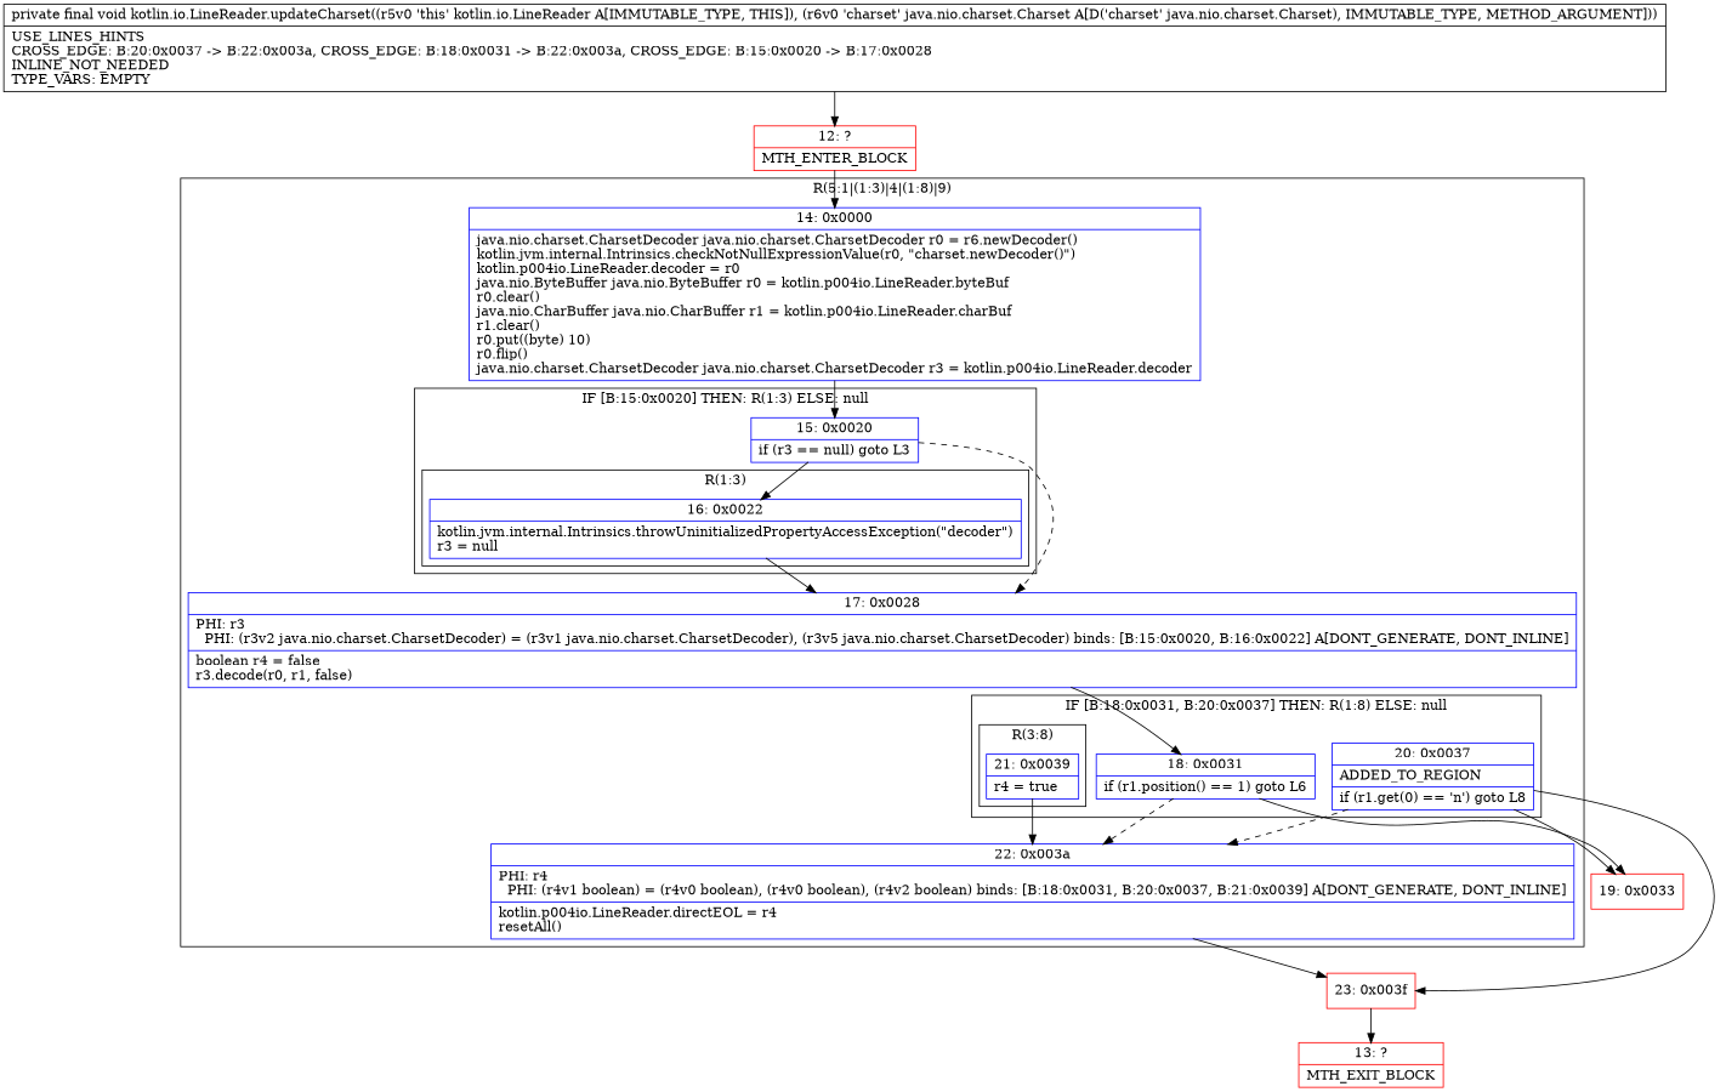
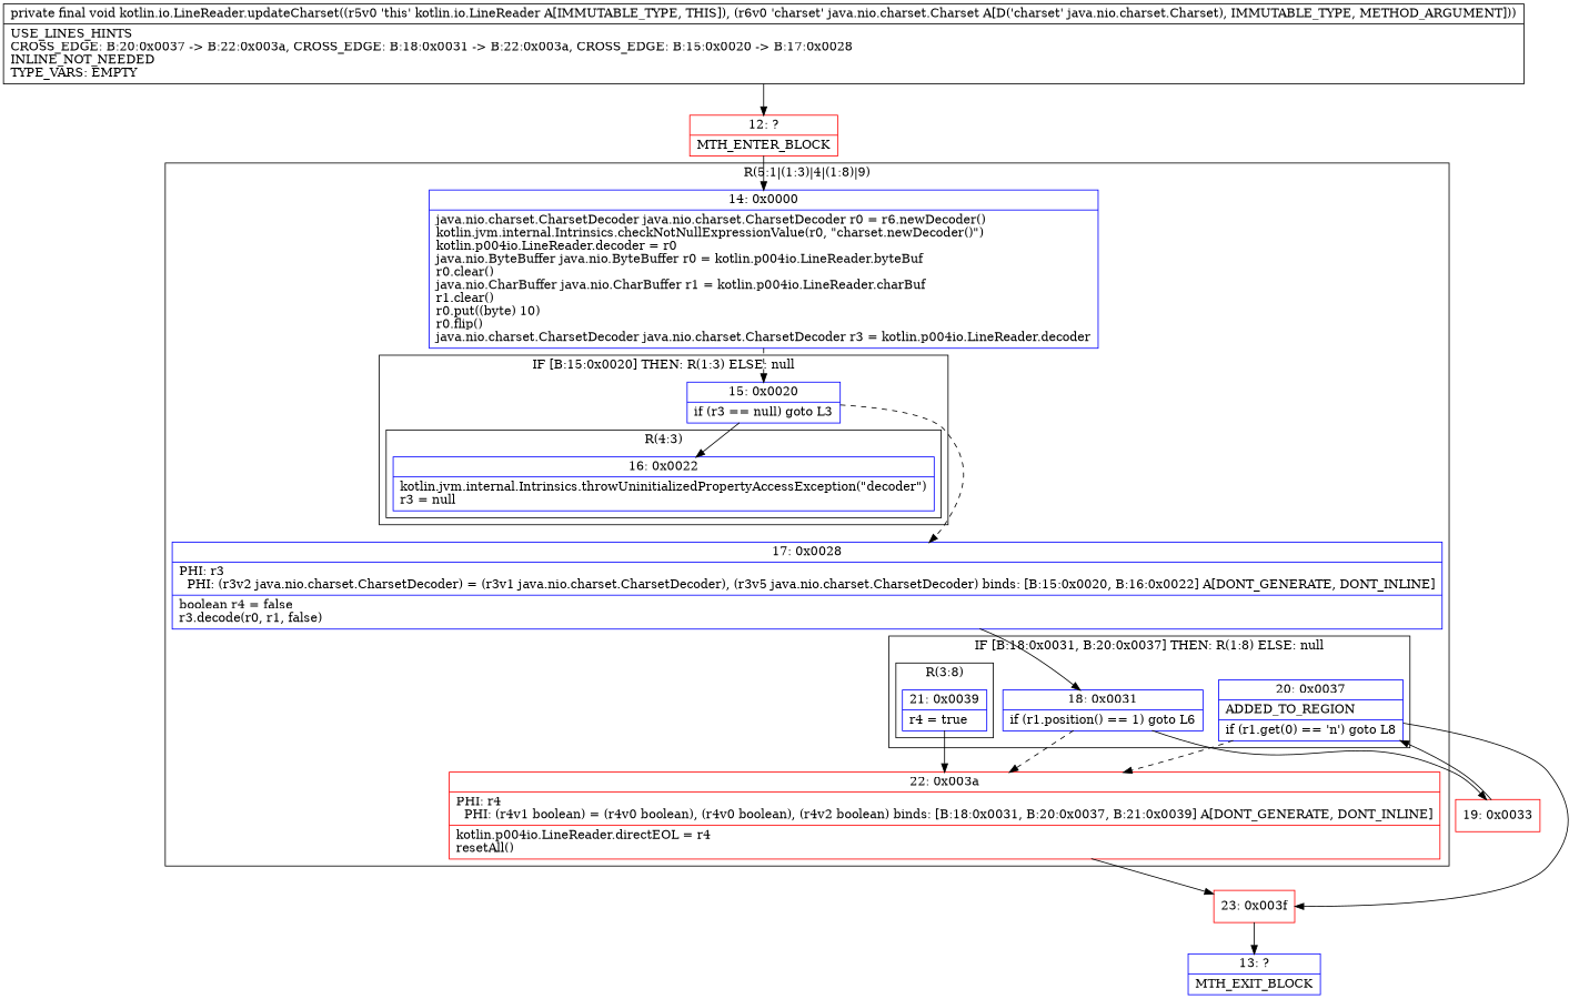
  digraph {
    node [color=blue shape=record]
    n1 [label="{16\:\ 0x0022|kotlin.jvm.internal.Intrinsics.throwUninitializedPropertyAccessException(\"decoder\")\lr3 = null\l}"]
    n2 [label="{15\:\ 0x0020|if (r3 == null) goto L3\l}"]
    n3 [label="{21\:\ 0x0039|r4 = true\l}"]
    n4 [label="{18\:\ 0x0031|if (r1.position() == 1) goto L6\l}"]
    n5 [label="{20\:\ 0x0037|ADDED_TO_REGION\l|if (r1.get(0) == 'n') goto L8\l}"]
    n6 [label="{14\:\ 0x0000|java.nio.charset.CharsetDecoder java.nio.charset.CharsetDecoder r0 = r6.newDecoder()\lkotlin.jvm.internal.Intrinsics.checkNotNullExpressionValue(r0, \"charset.newDecoder()\")\lkotlin.p004io.LineReader.decoder = r0\ljava.nio.ByteBuffer java.nio.ByteBuffer r0 = kotlin.p004io.LineReader.byteBuf\lr0.clear()\ljava.nio.CharBuffer java.nio.CharBuffer r1 = kotlin.p004io.LineReader.charBuf\lr1.clear()\lr0.put((byte) 10)\lr0.flip()\ljava.nio.charset.CharsetDecoder java.nio.charset.CharsetDecoder r3 = kotlin.p004io.LineReader.decoder\l}"]
    n7 [label="{17\:\ 0x0028|PHI: r3 \l  PHI: (r3v2 java.nio.charset.CharsetDecoder) = (r3v1 java.nio.charset.CharsetDecoder), (r3v5 java.nio.charset.CharsetDecoder) binds: [B:15:0x0020, B:16:0x0022] A[DONT_GENERATE, DONT_INLINE]\l|boolean r4 = false\lr3.decode(r0, r1, false)\l}"]
-   n8 [label="{22\:\ 0x003a|PHI: r4 \l  PHI: (r4v1 boolean) = (r4v0 boolean), (r4v0 boolean), (r4v2 boolean) binds: [B:18:0x0031, B:20:0x0037, B:21:0x0039] A[DONT_GENERATE, DONT_INLINE]\l|kotlin.p004io.LineReader.directEOL = r4\lresetAll()\l}"]
+   n8 [color=red label="{22\:\ 0x003a|PHI: r4 \l  PHI: (r4v1 boolean) = (r4v0 boolean), (r4v0 boolean), (r4v2 boolean) binds: [B:18:0x0031, B:20:0x0037, B:21:0x0039] A[DONT_GENERATE, DONT_INLINE]\l|kotlin.p004io.LineReader.directEOL = r4\lresetAll()\l}"]
    n9 [color=red label="{19\:\ 0x0033}"]
    n10 [color=red label="{23\:\ 0x003f}"]
-   n11 [color=red label="{13\:\ ?|MTH_EXIT_BLOCK\l}"]
+   n11 [label="{13\:\ ?|MTH_EXIT_BLOCK\l}"]
    n12 [color=red label="{12\:\ ?|MTH_ENTER_BLOCK\l}"]
    n13 [label="{private final void kotlin.io.LineReader.updateCharset((r5v0 'this' kotlin.io.LineReader A[IMMUTABLE_TYPE, THIS]), (r6v0 'charset' java.nio.charset.Charset A[D('charset' java.nio.charset.Charset), IMMUTABLE_TYPE, METHOD_ARGUMENT]))  | USE_LINES_HINTS\lCROSS_EDGE: B:20:0x0037 \-\> B:22:0x003a, CROSS_EDGE: B:18:0x0031 \-\> B:22:0x003a, CROSS_EDGE: B:15:0x0020 \-\> B:17:0x0028\lINLINE_NOT_NEEDED\lTYPE_VARS: EMPTY\l}" color=""]
    subgraph cluster_1 {
      label="R(5:1|(1:3)|4|(1:8)|9)"
      n6
      n7
      n8
      subgraph cluster_2 {
        label="IF [B:15:0x0020] THEN: R(1:3) ELSE: null"
        n2
        subgraph cluster_3 {
-         label="R(1:3)"
+         label="R(4:3)"
          n1
        }
      }
      subgraph cluster_4 {
        label="IF [B:18:0x0031, B:20:0x0037] THEN: R(1:8) ELSE: null"
        n4
        n5
        subgraph cluster_5 {
          label="R(3:8)"
          n3
        }
      }
    }
-   n1 -> n7
    n2 -> n1
    n2 -> n7 [style=dashed]
    n3 -> n8
    n4 -> n8 [style=dashed]
    n4 -> n9
    n5 -> n8 [style=dashed]
    n5 -> n10
-   n6 -> n2
+   n6 -> n2 [style=dashed]
    n7 -> n4
    n8 -> n10
-   n5 -> n9
+   n9 -> n5
    n10 -> n11
    n12 -> n6
    n13 -> n12
  }
